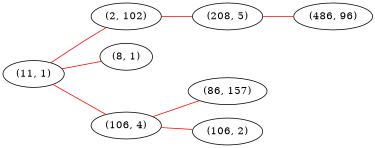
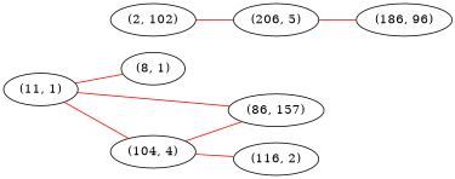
  graph {
    rankdir=LR
    edge [color=red weight=1]
    n1 [label="(11, 1)"]
    "(2, 102)"
    n3 [label="(8, 1)"]
-   "(106, 4)"
-   "(206, 5)" [label="(208, 5)"]
+   "(106, 4)" [label="(104, 4)"]
+   "(206, 5)"
    "(86, 157)"
-   "(106, 2)"
-   "(186, 96)" [label="(486, 96)"]
-   n1 -- "(2, 102)"
+   "(106, 2)" [label="(116, 2)"]
+   "(186, 96)"
+   n1 -- "(86, 157)"
    n1 -- n3
    n1 -- "(106, 4)"
    "(2, 102)" -- "(206, 5)"
    "(106, 4)" -- "(86, 157)"
    "(106, 4)" -- "(106, 2)"
    "(206, 5)" -- "(186, 96)"
  }
